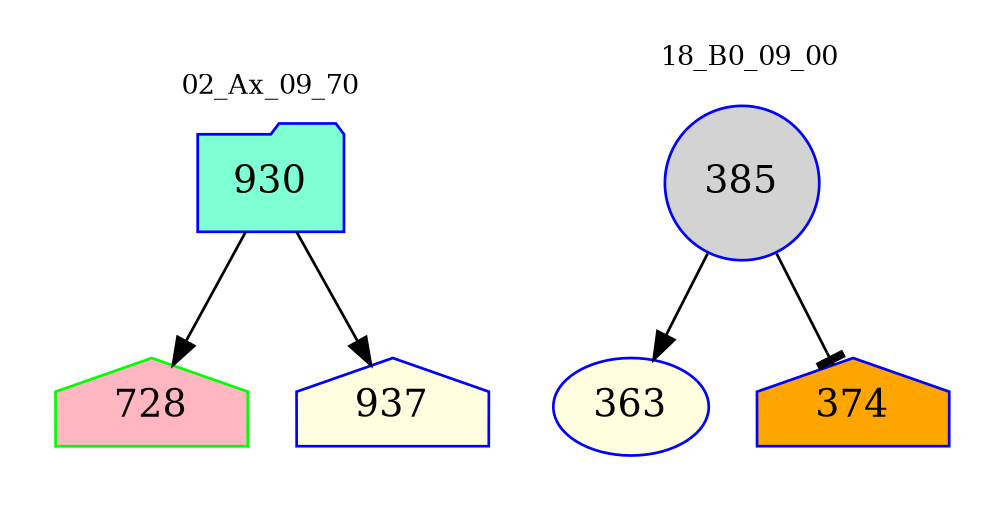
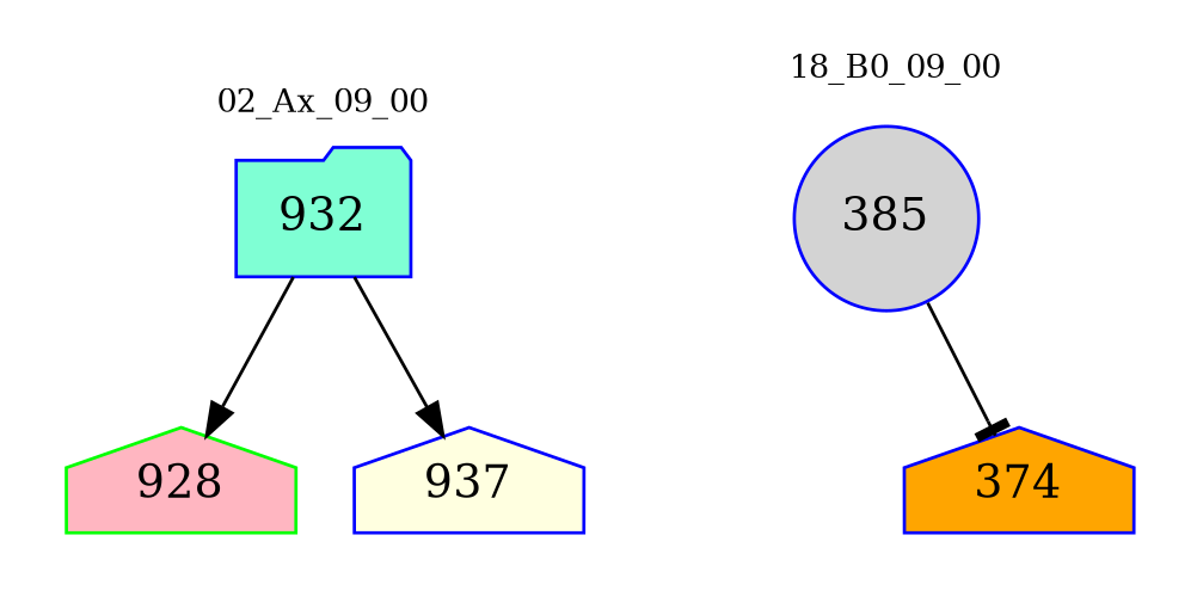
  digraph {
    node [color=blue fillcolor=lightyellow shape=house style=filled]
    edge [arrowhead=normal color=black]
-   n1 [fillcolor=aquamarine label=930 shape=folder]
-   n2 [color=green fillcolor=lightpink label=728]
+   n1 [fillcolor=aquamarine label=932 shape=folder]
+   n2 [color=green fillcolor=lightpink label=928]
    n3 [label=937]
    n4 [fillcolor=lightgrey label=385 shape=circle]
-   n5 [label=363 shape=ellipse]
    n6 [fillcolor=orange label=374]
    subgraph cluster_1 {
      color=white
      fontsize=10
-     label="02_Ax_09_70"
+     label="02_Ax_09_00"
      n1
      n2
      n3
    }
    subgraph cluster_2 {
      color=white
      fontsize=10
      label="18_B0_09_00"
      n4
-     n5
      n6
    }
    n1 -> n2
    n1 -> n3
-   n4 -> n5
    n4 -> n6 [arrowhead=tee]
  }
